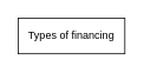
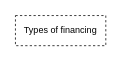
  <mxCell id="0" />
  <mxCell id="1" parent="0" />
- <mxCell id="2" value="Types of financing" style="rounded=0;whiteSpace=wrap;html=1;" vertex="1" parent="1"><mxGeometry x="20" width="120" height="40" as="geometry" y="20" /></mxCell>
+ <mxCell id="2" value="Types of financing" style="rounded=0;whiteSpace=wrap;html=1;dashed=1;" vertex="1" parent="1"><mxGeometry x="20" width="120" height="40" as="geometry" y="20" /></mxCell>
